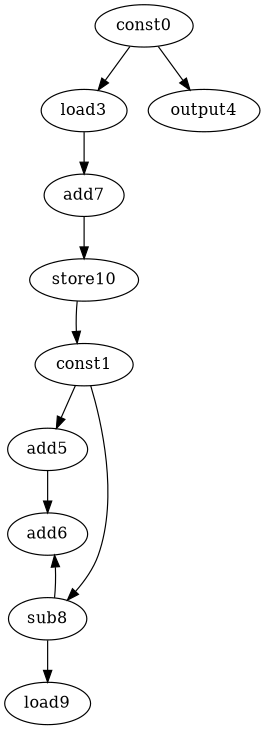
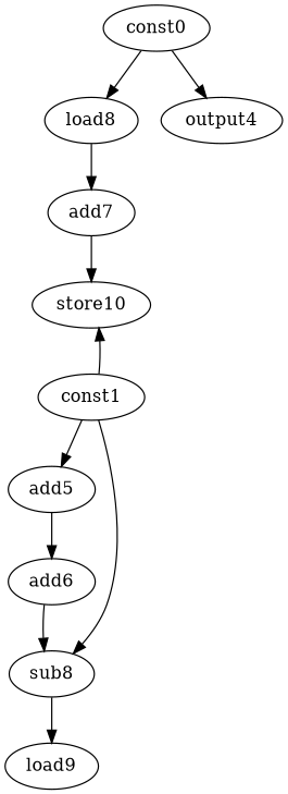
  digraph {
    node [opcode=add]
    edge [operand=0]
-   load3 [opcode=load]
+   load3 [opcode=load label=load8]
    const0 [opcode=const]
    output4 [opcode=output]
    add7
    add5
    const1 [opcode=const]
    sub8 [opcode=sub]
    store10 [opcode=store]
    add6
    n10 [label=load9 opcode=output]
    load3 -> add7 [operand=1]
    const0 -> load3
    const0 -> output4
    add7 -> store10
    add5 -> add6 [operand=1]
    const1 -> add5
    const1 -> sub8
-   store10 -> const1 [operand=1]
+   const1 -> store10 [operand=1]
    sub8 -> n10
-   sub8 -> add6 [operand=1]
+   add6 -> sub8 [operand=1]
  }
